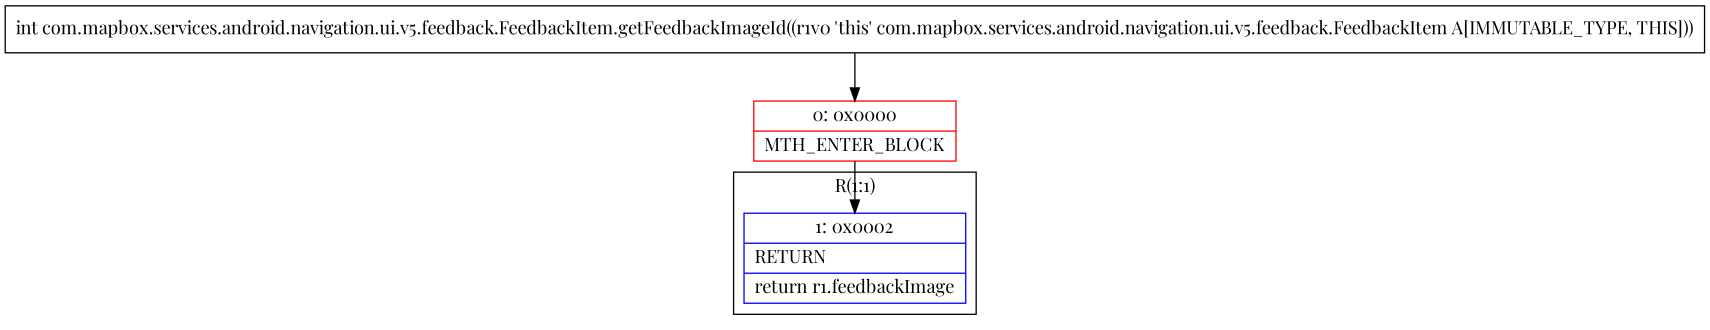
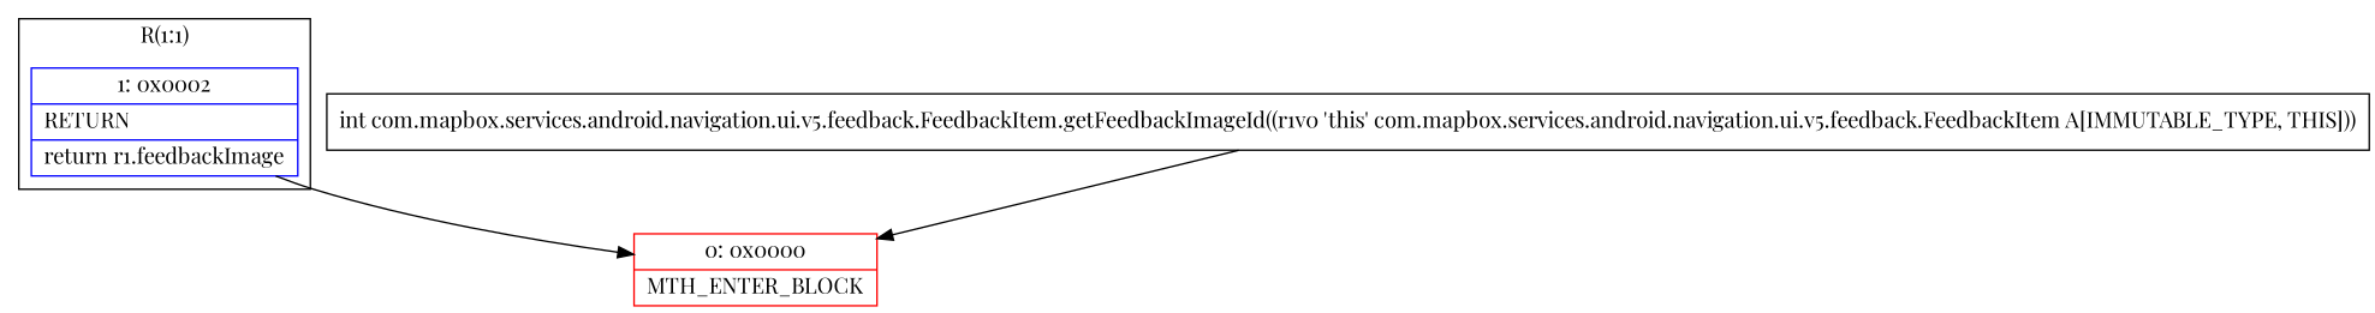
  digraph {
    fontname="Playfair Display"
    node [shape=record fontname="Playfair Display"]
    edge [fontname="Playfair Display"]
    n1 [color=blue label="{1\:\ 0x0002|RETURN\l|return r1.feedbackImage\l}"]
    n2 [color=red label="{0\:\ 0x0000|MTH_ENTER_BLOCK\l}"]
    n3 [label="{int com.mapbox.services.android.navigation.ui.v5.feedback.FeedbackItem.getFeedbackImageId((r1v0 'this' com.mapbox.services.android.navigation.ui.v5.feedback.FeedbackItem A[IMMUTABLE_TYPE, THIS])) }"]
    subgraph cluster_1 {
      label="R(1:1)"
      n1
    }
-   n2 -> n1
+   n1 -> n2
    n3 -> n2
  }
